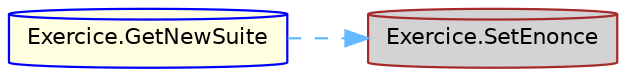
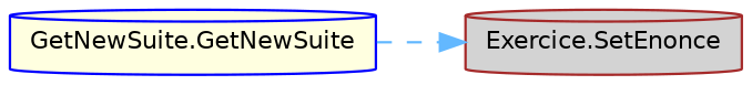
  digraph {
    rankdir=LR
    node [fontname=Helvetica fontsize=10 shape=cylinder style=filled]
-   n1 [color=blue fillcolor=lightyellow fontcolor=black height=0.2 label="Exercice.GetNewSuite" width=0.4]
+   n1 [color=blue fillcolor=lightyellow fontcolor=black height=0.2 label="GetNewSuite.GetNewSuite" width=0.4]
    n2 [color=brown fillcolor=lightgrey height=0.2 label="Exercice.SetEnonce" width=0.4]
    n1 -> n2 [color=steelblue1 fontname=Helvetica fontsize=10 labelfontname=Helvetica labelfontsize=10 style=dashed]
  }
